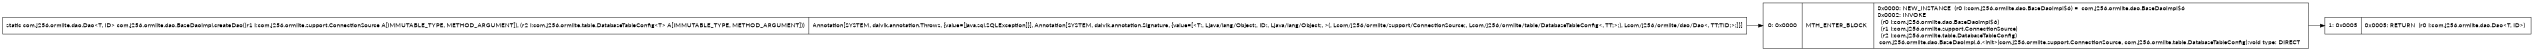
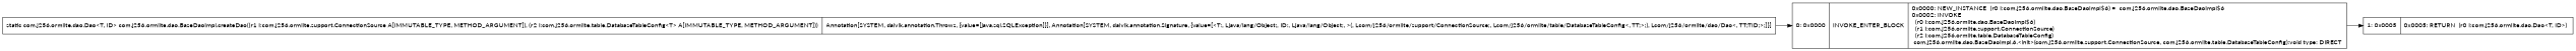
  digraph {
    rankdir=LR
    fontname=Lato
    node [shape=record fontname=Lato]
    edge [fontname=Lato]
-   n1 [label="{0\:\ 0x0000|MTH_ENTER_BLOCK\l|0x0000: NEW_INSTANCE  (r0 I:com.j256.ormlite.dao.BaseDaoImpl$6) =  com.j256.ormlite.dao.BaseDaoImpl$6 \l0x0002: INVOKE  \l  (r0 I:com.j256.ormlite.dao.BaseDaoImpl$6)\l  (r1 I:com.j256.ormlite.support.ConnectionSource)\l  (r2 I:com.j256.ormlite.table.DatabaseTableConfig)\l com.j256.ormlite.dao.BaseDaoImpl.6.\<init\>(com.j256.ormlite.support.ConnectionSource, com.j256.ormlite.table.DatabaseTableConfig):void type: DIRECT \l}"]
+   n1 [label="{0\:\ 0x0000|INVOKE_ENTER_BLOCK\l|0x0000: NEW_INSTANCE  (r0 I:com.j256.ormlite.dao.BaseDaoImpl$6) =  com.j256.ormlite.dao.BaseDaoImpl$6 \l0x0002: INVOKE  \l  (r0 I:com.j256.ormlite.dao.BaseDaoImpl$6)\l  (r1 I:com.j256.ormlite.support.ConnectionSource)\l  (r2 I:com.j256.ormlite.table.DatabaseTableConfig)\l com.j256.ormlite.dao.BaseDaoImpl.6.\<init\>(com.j256.ormlite.support.ConnectionSource, com.j256.ormlite.table.DatabaseTableConfig):void type: DIRECT \l}"]
    n2 [label="{1\:\ 0x0005|0x0005: RETURN  (r0 I:com.j256.ormlite.dao.Dao\<T, ID\>) \l}"]
    n3 [label="{static com.j256.ormlite.dao.Dao\<T, ID\> com.j256.ormlite.dao.BaseDaoImpl.createDao((r1 I:com.j256.ormlite.support.ConnectionSource A[IMMUTABLE_TYPE, METHOD_ARGUMENT]), (r2 I:com.j256.ormlite.table.DatabaseTableConfig\<T\> A[IMMUTABLE_TYPE, METHOD_ARGUMENT]))  | Annotation[SYSTEM, dalvik.annotation.Throws, \{value=[java.sql.SQLException]\}], Annotation[SYSTEM, dalvik.annotation.Signature, \{value=[\<T:, Ljava\/lang\/Object;, ID:, Ljava\/lang\/Object;, \>(, Lcom\/j256\/ormlite\/support\/ConnectionSource;, Lcom\/j256\/ormlite\/table\/DatabaseTableConfig\<, TT;\>;), Lcom\/j256\/ormlite\/dao\/Dao\<, TT;TID;\>;]\}]\l}"]
    n1 -> n2
    n3 -> n1
  }
